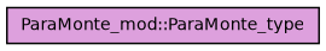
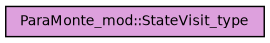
  digraph {
    rankdir=LR
-   n1 [color=black fillcolor=plum fontname=Helvetica fontsize=10 height=0.2 label="ParaMonte_mod::ParaMonte_type" shape=record style=filled width=0.4]
+   n1 [color=black fillcolor=plum fontname=Helvetica fontsize=10 height=0.2 label="ParaMonte_mod::StateVisit_type" shape=record style=filled width=0.4]
  }
